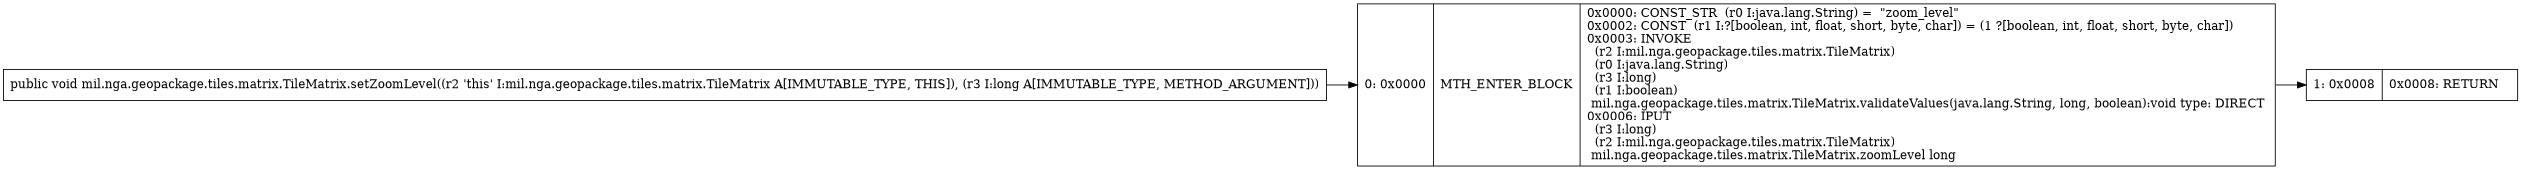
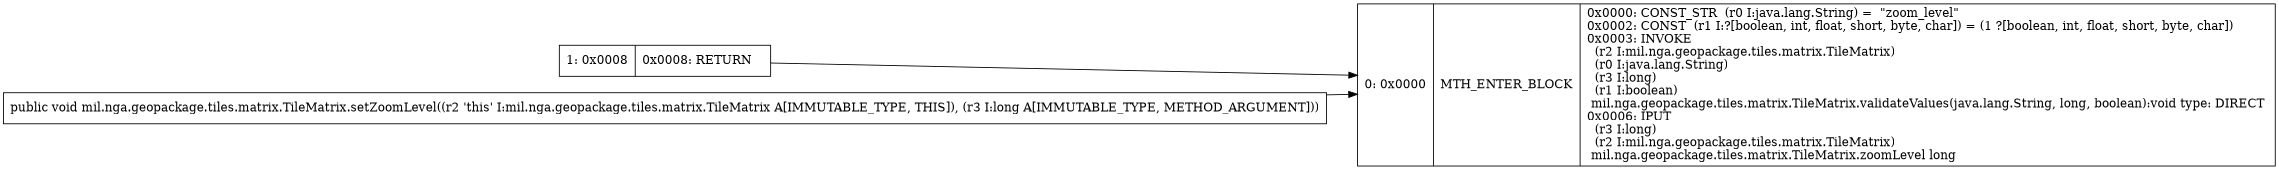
  digraph {
    rankdir=LR
    node [shape=record]
    n1 [label="{0\:\ 0x0000|MTH_ENTER_BLOCK\l|0x0000: CONST_STR  (r0 I:java.lang.String) =  \"zoom_level\" \l0x0002: CONST  (r1 I:?[boolean, int, float, short, byte, char]) = (1 ?[boolean, int, float, short, byte, char]) \l0x0003: INVOKE  \l  (r2 I:mil.nga.geopackage.tiles.matrix.TileMatrix)\l  (r0 I:java.lang.String)\l  (r3 I:long)\l  (r1 I:boolean)\l mil.nga.geopackage.tiles.matrix.TileMatrix.validateValues(java.lang.String, long, boolean):void type: DIRECT \l0x0006: IPUT  \l  (r3 I:long)\l  (r2 I:mil.nga.geopackage.tiles.matrix.TileMatrix)\l mil.nga.geopackage.tiles.matrix.TileMatrix.zoomLevel long \l}"]
    n2 [label="{1\:\ 0x0008|0x0008: RETURN   \l}"]
    n3 [label="{public void mil.nga.geopackage.tiles.matrix.TileMatrix.setZoomLevel((r2 'this' I:mil.nga.geopackage.tiles.matrix.TileMatrix A[IMMUTABLE_TYPE, THIS]), (r3 I:long A[IMMUTABLE_TYPE, METHOD_ARGUMENT])) }"]
-   n1 -> n2
+   n2 -> n1
    n3 -> n1
  }
